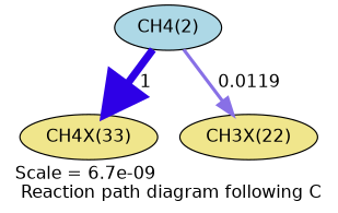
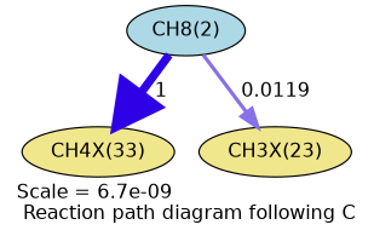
  digraph {
    fontname=Helvetica
    label="Scale = 6.7e-09\l Reaction path diagram following C"
    node [fillcolor=khaki fontname=Helvetica style=filled]
    edge [fontname=Helvetica]
-   n1 [fillcolor=lightblue label="CH4(2)"]
+   n1 [fillcolor=lightblue label="CH8(2)"]
    n2 [label="CH4X(33)"]
-   n3 [label="CH3X(22)"]
+   n3 [label="CH3X(23)"]
    n1 -> n2 [arrowsize=3 color="0.7, 1.5, 0.9" label=" 1" penwidth=6]
    n1 -> n3 [arrowsize=1.33 color="0.7, 0.512, 0.9" label=" 0.0119" penwidth=2.66]
  }
